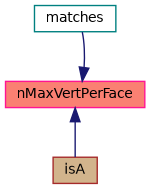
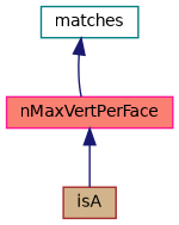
  digraph {
    rankdir=TB
    node [fontname=Helvetica fontsize=10 shape=box style=filled]
    edge [color=midnightblue dir=back fontname=Helvetica fontsize=10 labelfontname=Helvetica labelfontsize=10 style=solid]
    n1 [color=teal fillcolor=white fontcolor=black height=0.2 label=matches width=0.4]
    n2 [color=deeppink fillcolor=salmon height=0.2 label=nMaxVertPerFace width=0.4]
    n3 [color=brown fillcolor=tan height=0.2 label=isA width=0.4]
-   n2 -> n1
+   n1 -> n2
    n2 -> n3
  }
